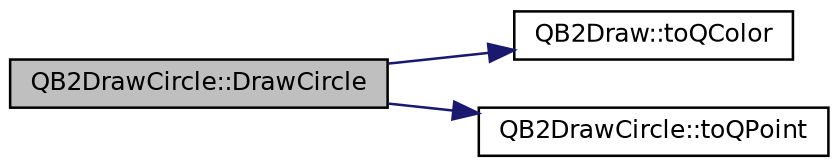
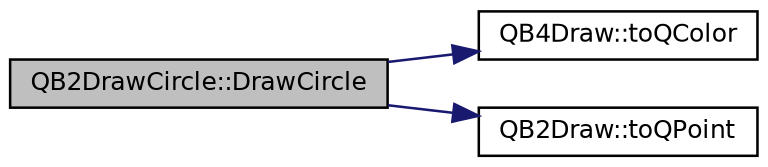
  digraph {
    rankdir=LR
    node [color=black fillcolor=white fontname=Helvetica fontsize=10 shape=record style=filled]
    edge [color=midnightblue fontname=Helvetica fontsize=10 labelfontname=Helvetica labelfontsize=10 style=solid]
    n1 [fillcolor=grey75 fontcolor=black height=0.2 label="QB2DrawCircle::DrawCircle" width=0.4]
-   n2 [height=0.2 label="QB2Draw::toQColor" width=0.4]
-   n3 [height=0.2 label="QB2DrawCircle::toQPoint" width=0.4]
+   n2 [height=0.2 label="QB4Draw::toQColor" width=0.4]
+   n3 [height=0.2 label="QB2Draw::toQPoint" width=0.4]
    n1 -> n2
    n1 -> n3
  }
